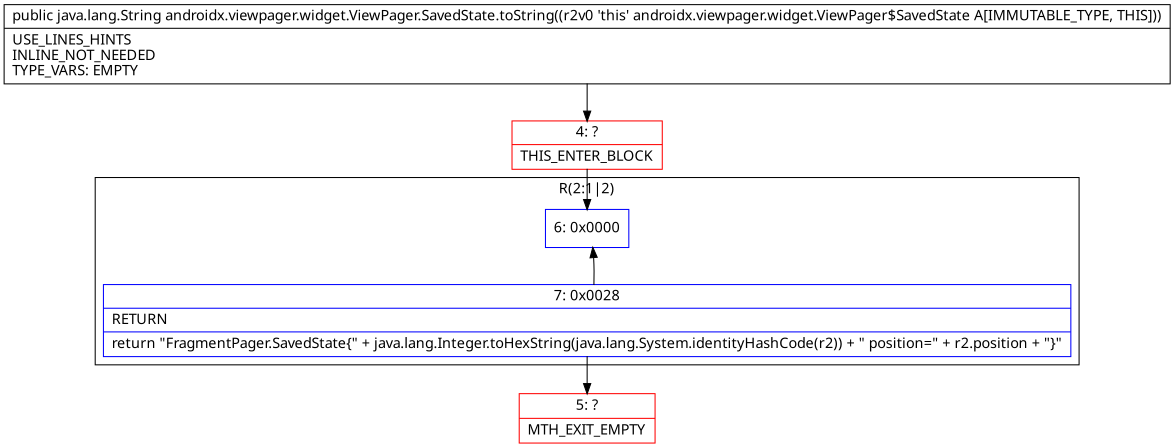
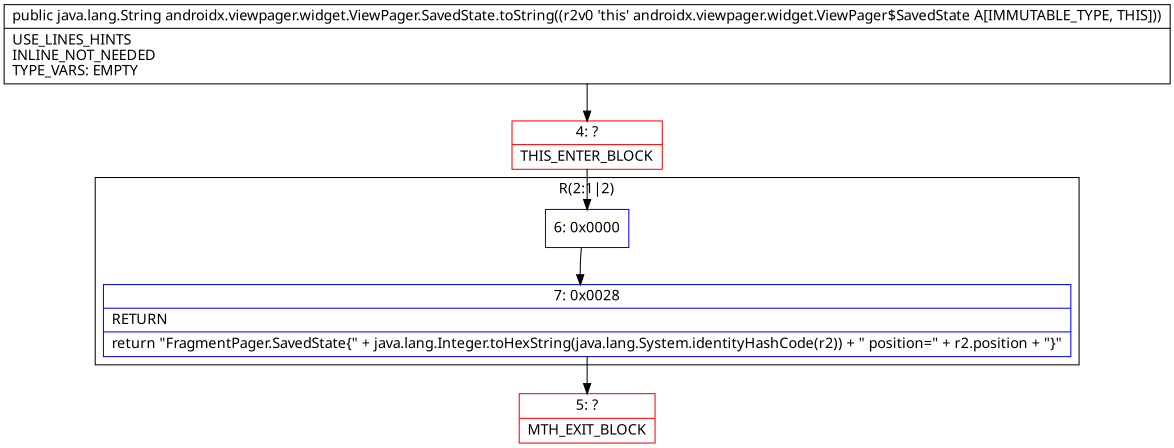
  digraph {
    fontname="Noto Sans"
    node [color=blue fontname="Noto Sans" shape=record]
    edge [fontname="Noto Sans"]
    n1 [label="{6\:\ 0x0000}"]
    n2 [label="{7\:\ 0x0028|RETURN\l|return \"FragmentPager.SavedState\{\" + java.lang.Integer.toHexString(java.lang.System.identityHashCode(r2)) + \" position=\" + r2.position + \"\}\"\l}"]
-   n3 [color=red label="{5\:\ ?|MTH_EXIT_EMPTY\l}"]
+   n3 [color=red label="{5\:\ ?|MTH_EXIT_BLOCK\l}"]
    n4 [color=red label="{4\:\ ?|THIS_ENTER_BLOCK\l}"]
    n5 [label="{public java.lang.String androidx.viewpager.widget.ViewPager.SavedState.toString((r2v0 'this' androidx.viewpager.widget.ViewPager$SavedState A[IMMUTABLE_TYPE, THIS]))  | USE_LINES_HINTS\lINLINE_NOT_NEEDED\lTYPE_VARS: EMPTY\l}" color=""]
    subgraph cluster_1 {
      label="R(2:1|2)"
      n1
      n2
    }
-   n2 -> n1
+   n1 -> n2
    n2 -> n3
    n4 -> n1
    n5 -> n4
  }
